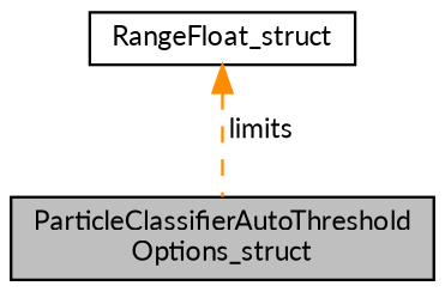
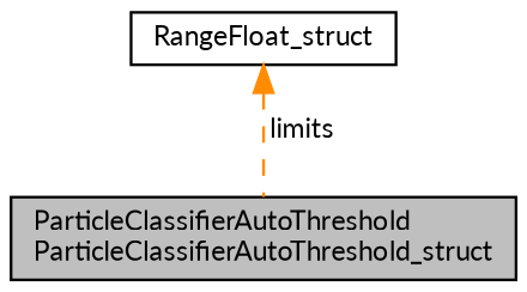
  digraph {
    fontname=Lato
    node [color=black fontname=Lato fontsize=10 shape=record]
-   n1 [fillcolor=grey75 fontcolor=black height=0.2 label="ParticleClassifierAutoThreshold\lOptions_struct" style=filled width=0.4]
+   n1 [fillcolor=grey75 fontcolor=black height=0.2 label="ParticleClassifierAutoThreshold\lParticleClassifierAutoThreshold_struct" style=filled width=0.4]
    n2 [height=0.2 label=RangeFloat_struct width=0.4]
    n2 -> n1 [color=darkorange dir=back fontname=Lato fontsize=10 label=" limits" labelfontname=FreeSans labelfontsize=10 style=dashed]
  }
